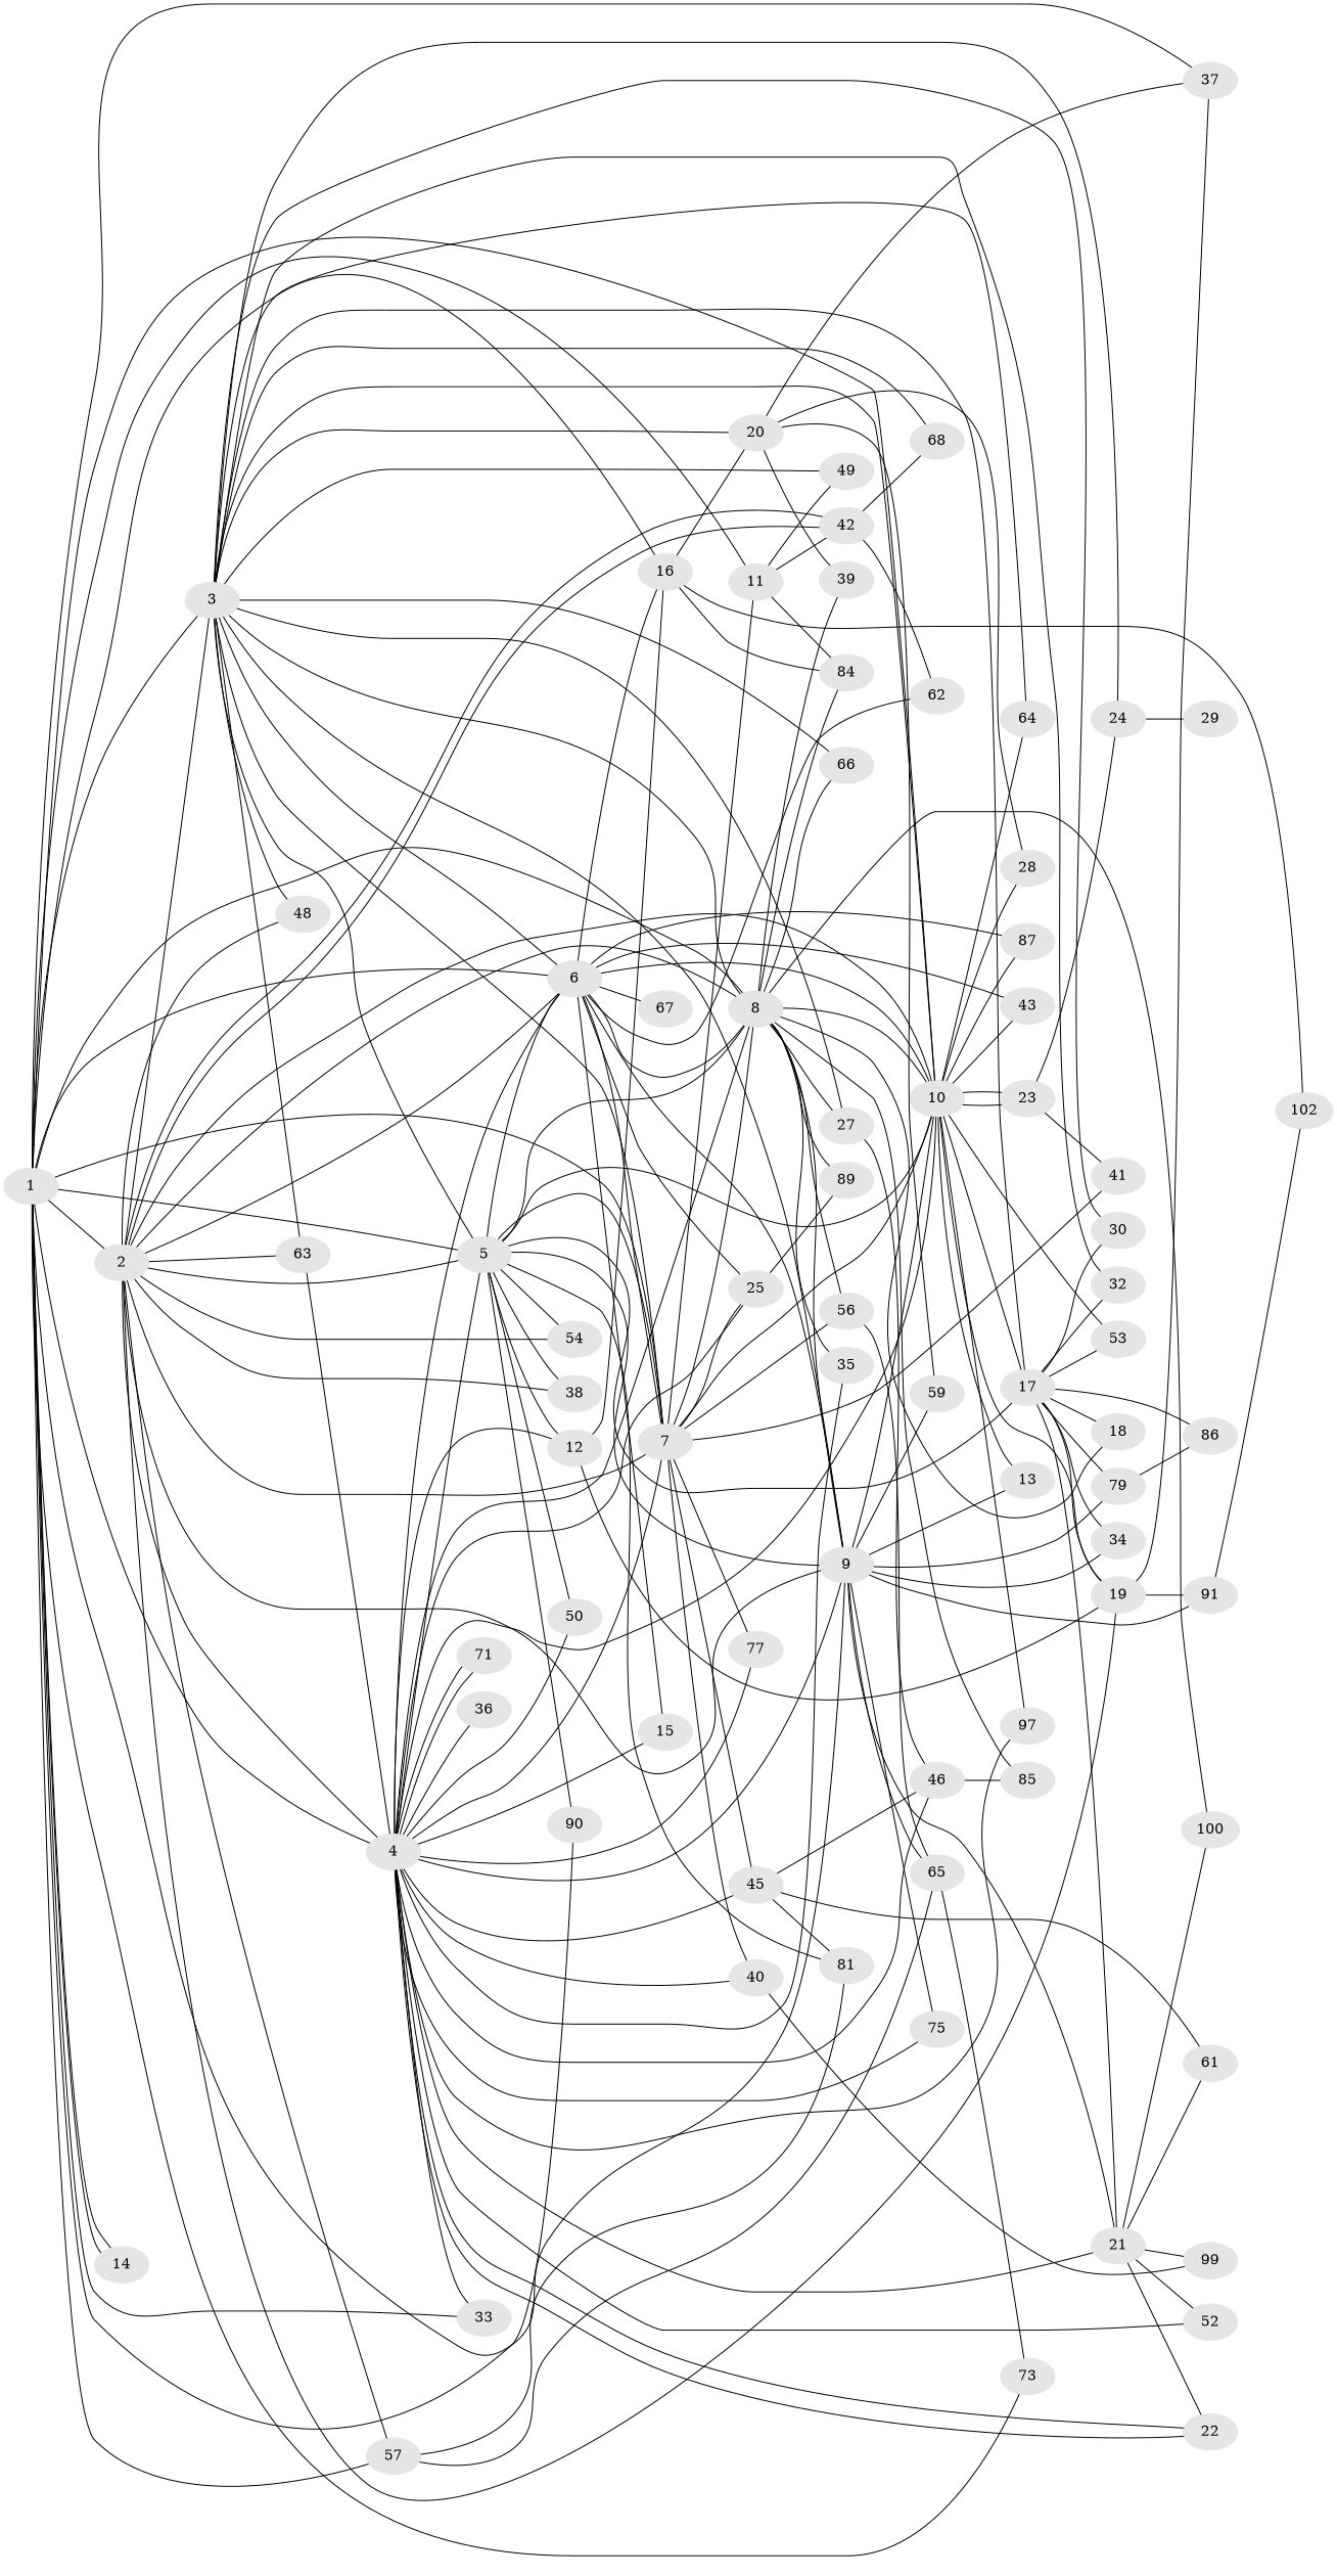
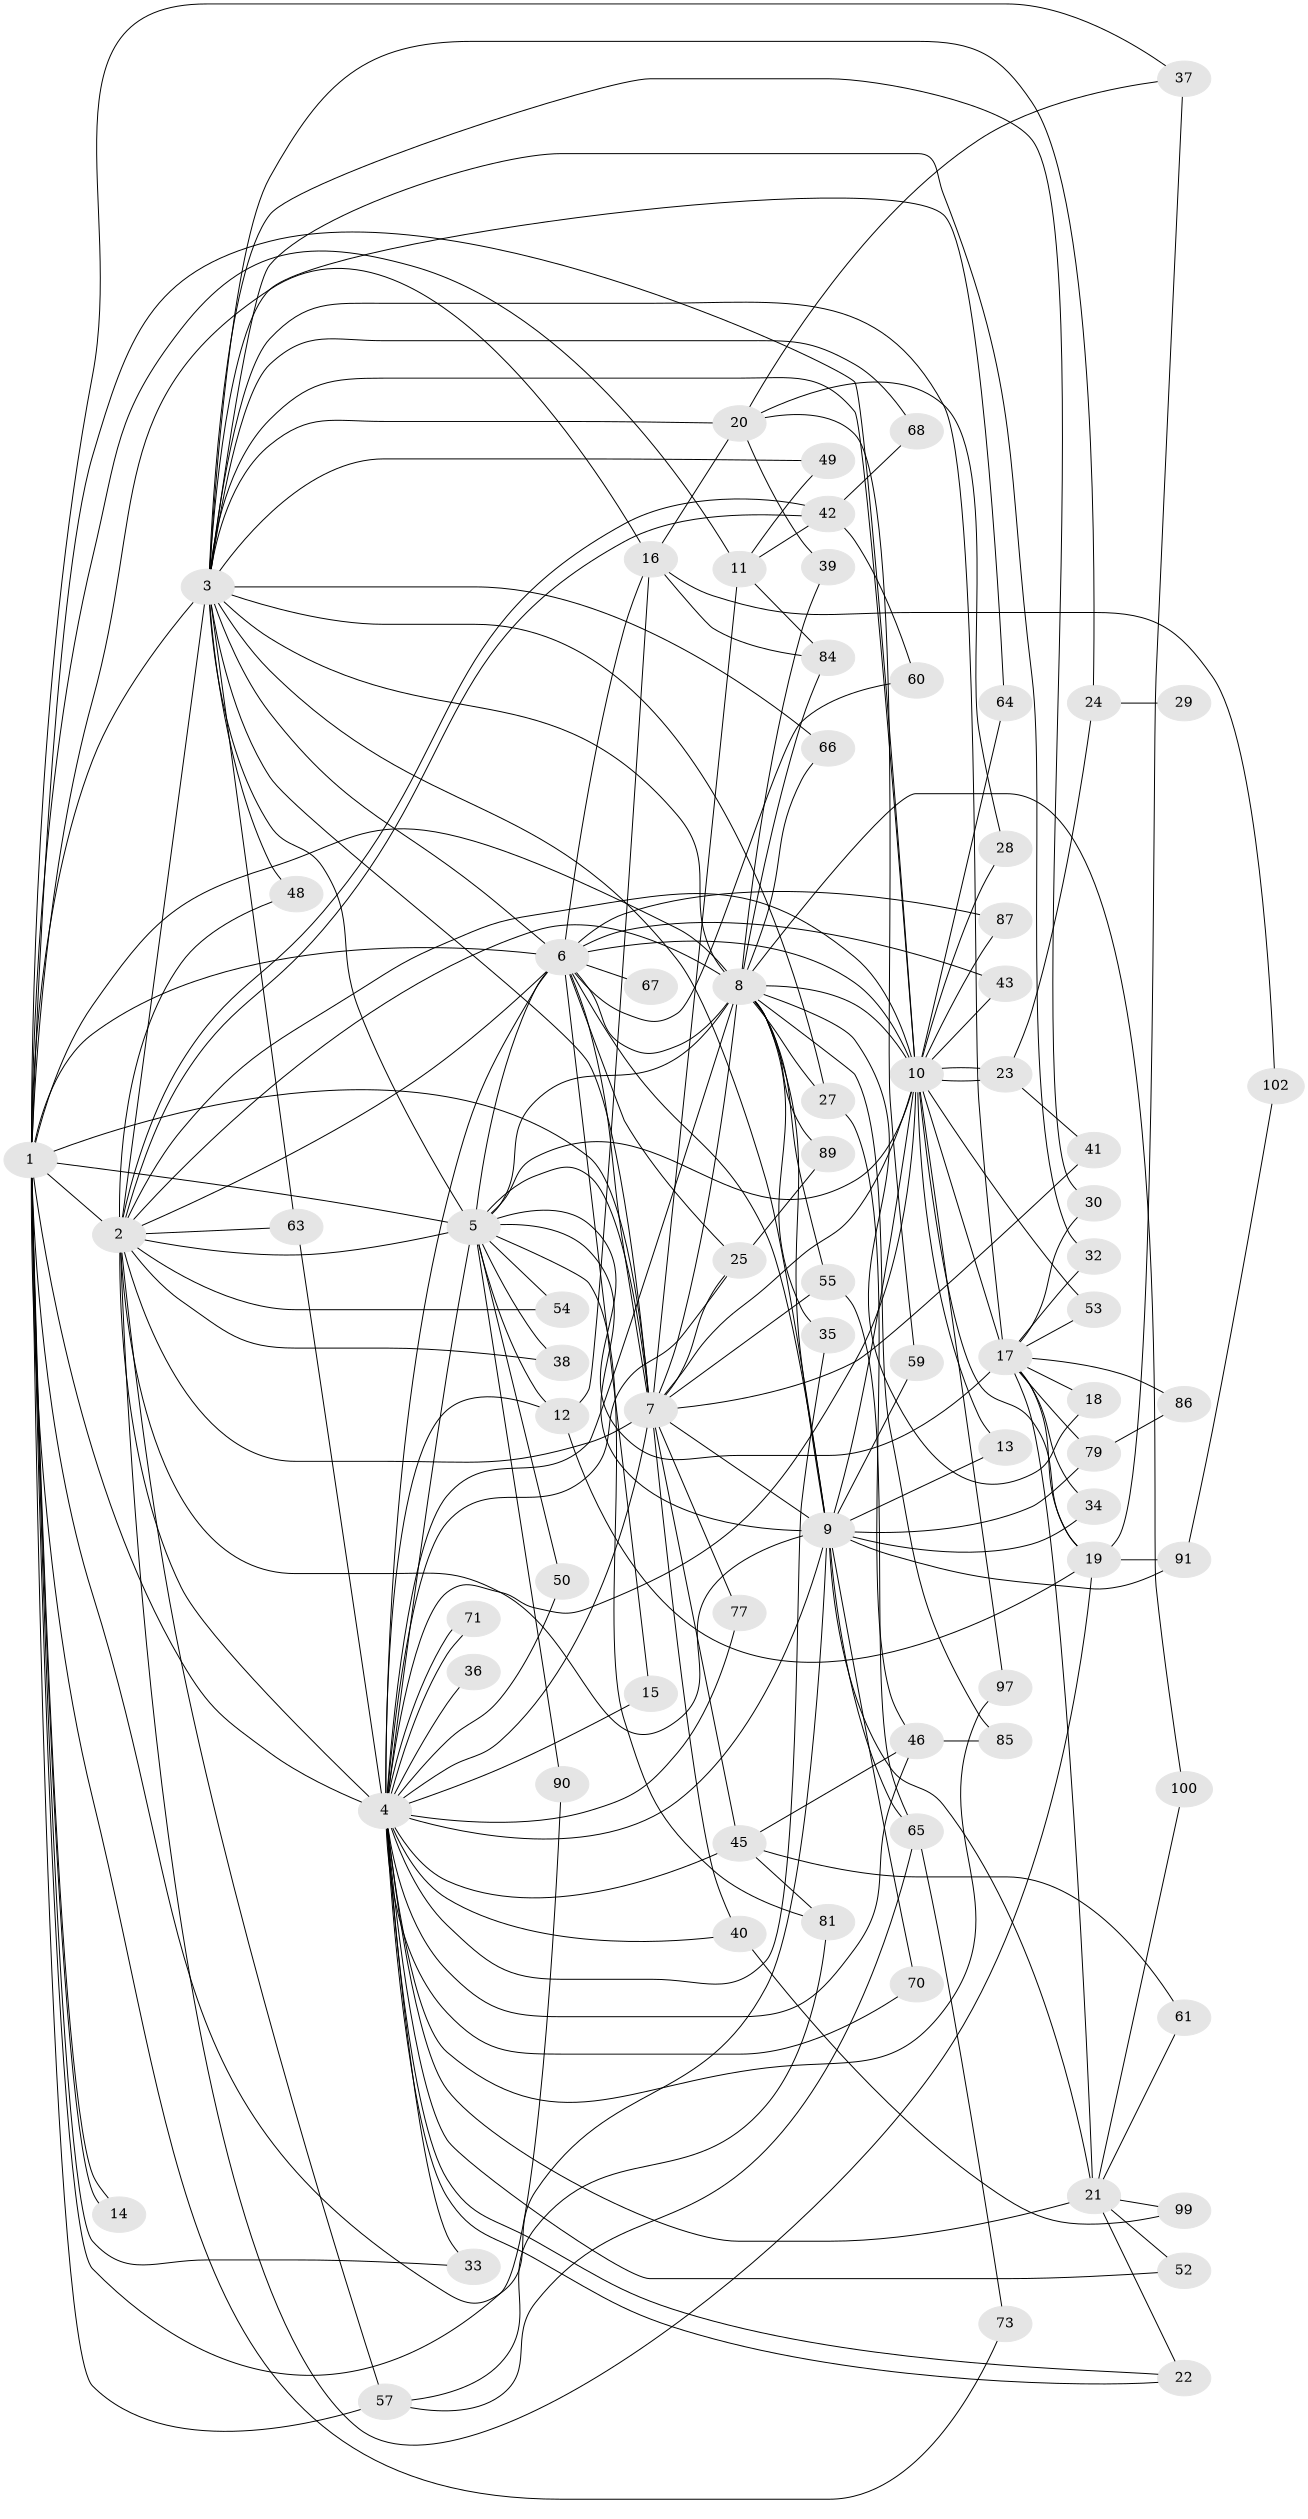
  graph {
    rankdir=LR
    node [color=gray90 style=filled]
    1 [super="+26"]
    2 [super="+47"]
    3 [super="+103"]
    4 [super="+72"]
    5 [super="+56"]
    6 [super="+93"]
    7 [super="+31"]
    8 [super="+78"]
    9 [super="+14"]
    10 [super="+60"]
    11 [super="+70"]
    16 [super="+76"]
    33
    37
    n15 [label=14]
    57
    73
    90
    19 [super="+51"]
    38
    42 [super="+83"]
    48
    54
    63
    30 [super="+94"]
    17 [super="+69"]
    20
    24
    27
    32
    49
    64
    66
    68
    12 [super="+80"]
    15
    21 [super="+98"]
    22 [super="+96"]
    25
    35 [super="+82"]
    36
    40
    45
    46 [super="+58"]
    50
    52
    71
-   75
+   75 [label=70]
    77
    97
    81 [super="+95"]
    43
-   62
+   62 [label=60]
    67
    87
    41 [super="+92"]
-   55 [label=56]
+   55
    18
    39
    85
    89
    100
    84
    13
    34
    59
    65 [super="+88"]
    79 [super="+101"]
    91
    23
    28
    53
    102
    86
    29
    61
    99
    1 -- 2
    1 -- 3
    1 -- 4
    1 -- 5
    1 -- 6
    1 -- 7 [weight=2]
    1 -- 8
    1 -- 9
    1 -- 10
    1 -- 11
    1 -- 16
    1 -- 33
    1 -- 37
    1 -- n15
    1 -- n15
    1 -- 57
    1 -- 73
    1 -- 90
    2 -- 3
    2 -- 4
    2 -- 5
    2 -- 6
    2 -- 7 [weight=2]
    2 -- 8 [weight=2]
    2 -- 9
    2 -- 10
    2 -- 57
    2 -- 19
    2 -- 38
    2 -- 42
    2 -- 42
    2 -- 48
    2 -- 54
    2 -- 63
    3 -- 5
    3 -- 6
    3 -- 7
    3 -- 8
    3 -- 9
    3 -- 10 [weight=2]
    3 -- 48
    3 -- 63
    3 -- 30
    3 -- 17
    3 -- 20
    3 -- 24
    3 -- 27
    3 -- 32
    3 -- 49
    3 -- 64
    3 -- 66
    3 -- 68
    4 -- 5
    4 -- 6
    4 -- 7
    4 -- 8
    4 -- 9
    4 -- 10
    4 -- 33
    4 -- 12
    4 -- 15
    4 -- 21 [weight=2]
    4 -- 22
    4 -- 22
    4 -- 25
    4 -- 35 [weight=2]
    4 -- 36
    4 -- 40
    4 -- 45
    4 -- 46
    4 -- 50
    4 -- 52
    4 -- 71
    4 -- 71
    4 -- 75
    4 -- 77
    4 -- 97
    5 -- 6
    5 -- 7
    5 -- 8
    5 -- 9 [weight=2]
    5 -- 10 [weight=2]
    5 -- 90
    5 -- 38
    5 -- 54
    5 -- 17
    5 -- 12
    5 -- 50
    5 -- 81
    6 -- 7
    6 -- 8
    6 -- 9
    6 -- 10
    6 -- 16
    6 -- 15
    6 -- 25
    6 -- 43
    6 -- 62
    6 -- 67
    6 -- 87
    7 -- 8
+   7 -- 9
    7 -- 10
    7 -- 11
    7 -- 25
    7 -- 40
    7 -- 45
    7 -- 77
    7 -- 41 [weight=2]
    7 -- 55
    8 -- 9
    8 -- 10
    8 -- 27
    8 -- 66
    8 -- 35
    8 -- 55
    8 -- 18
    8 -- 39
    8 -- 85
    8 -- 89
    8 -- 100
    8 -- 84
    9 -- 10
    9 -- 21
    9 -- 75
    9 -- 13
    9 -- 34
    9 -- 59
    9 -- 65
    9 -- 79 [weight=2]
    9 -- 91
    10 -- 19
    10 -- 17
    10 -- 64
    10 -- 97
    10 -- 43
    10 -- 87
    10 -- 13
    10 -- 23
    10 -- 23
    10 -- 28
    10 -- 53
    11 -- 42
    11 -- 49
    11 -- 84
    16 -- 20
    16 -- 84
    16 -- 102
    57 -- 81
    57 -- 65
    19 -- 37
    19 -- 91
    42 -- 68
    42 -- 62
    63 -- 4
    17 -- 19
    17 -- 30
    17 -- 32
    17 -- 21
    17 -- 18
    17 -- 34
    17 -- 79
    17 -- 53
    17 -- 86
    20 -- 37
    20 -- 39
    20 -- 59
    20 -- 28
    24 -- 29
    27 -- 46
    12 -- 16
    12 -- 19
    21 -- 22
    21 -- 52
    21 -- 100
    21 -- 61
    21 -- 99
    25 -- 89
    40 -- 99
    45 -- 46
    45 -- 81
    45 -- 61
    46 -- 85
    55 -- 65
    65 -- 73
    79 -- 86
    91 -- 102
    23 -- 24
    23 -- 41
  }
